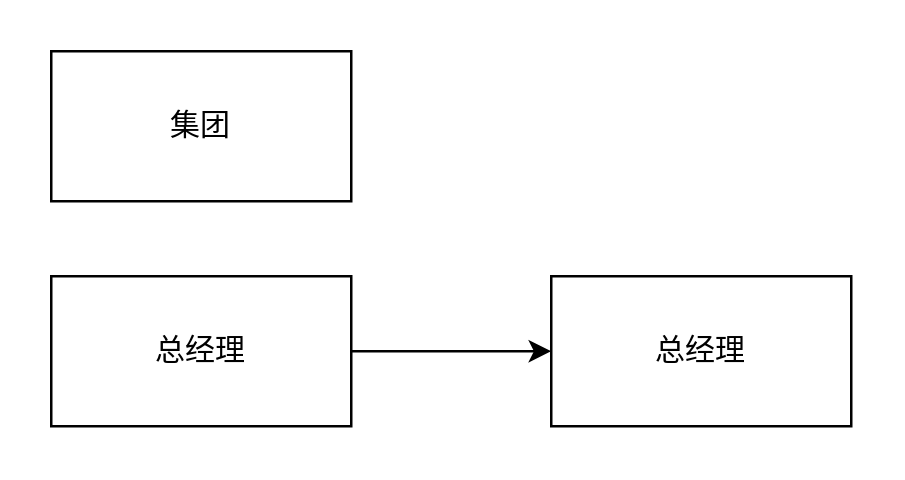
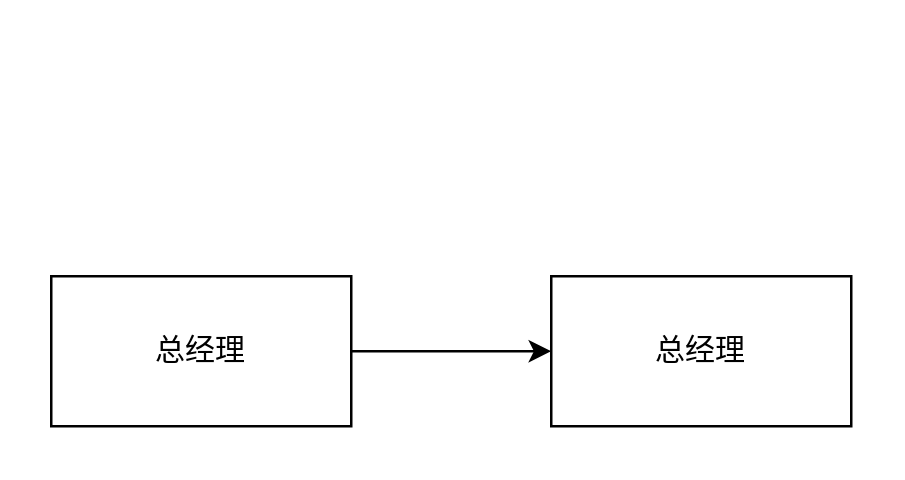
  <mxCell id="0" />
  <mxCell id="1" parent="0" />
- <mxCell id="2" value="集团" style="rounded=0;whiteSpace=wrap;html=1;" parent="1" vertex="1"><mxGeometry x="20" y="20" width="120" height="60" as="geometry" /></mxCell>
  <mxCell id="3" value="" style="edgeStyle=orthogonalEdgeStyle;rounded=0;orthogonalLoop=1;jettySize=auto;html=1;" edge="1" parent="1" source="4" target="5"><mxGeometry relative="1" as="geometry" /></mxCell>
  <mxCell id="4" value="总经理" style="rounded=0;whiteSpace=wrap;html=1;" vertex="1" parent="1"><mxGeometry x="20" y="110" width="120" height="60" as="geometry" /></mxCell>
  <mxCell id="5" value="总经理" style="rounded=0;whiteSpace=wrap;html=1;" vertex="1" parent="1"><mxGeometry x="220" y="110" width="120" height="60" as="geometry" /></mxCell>
